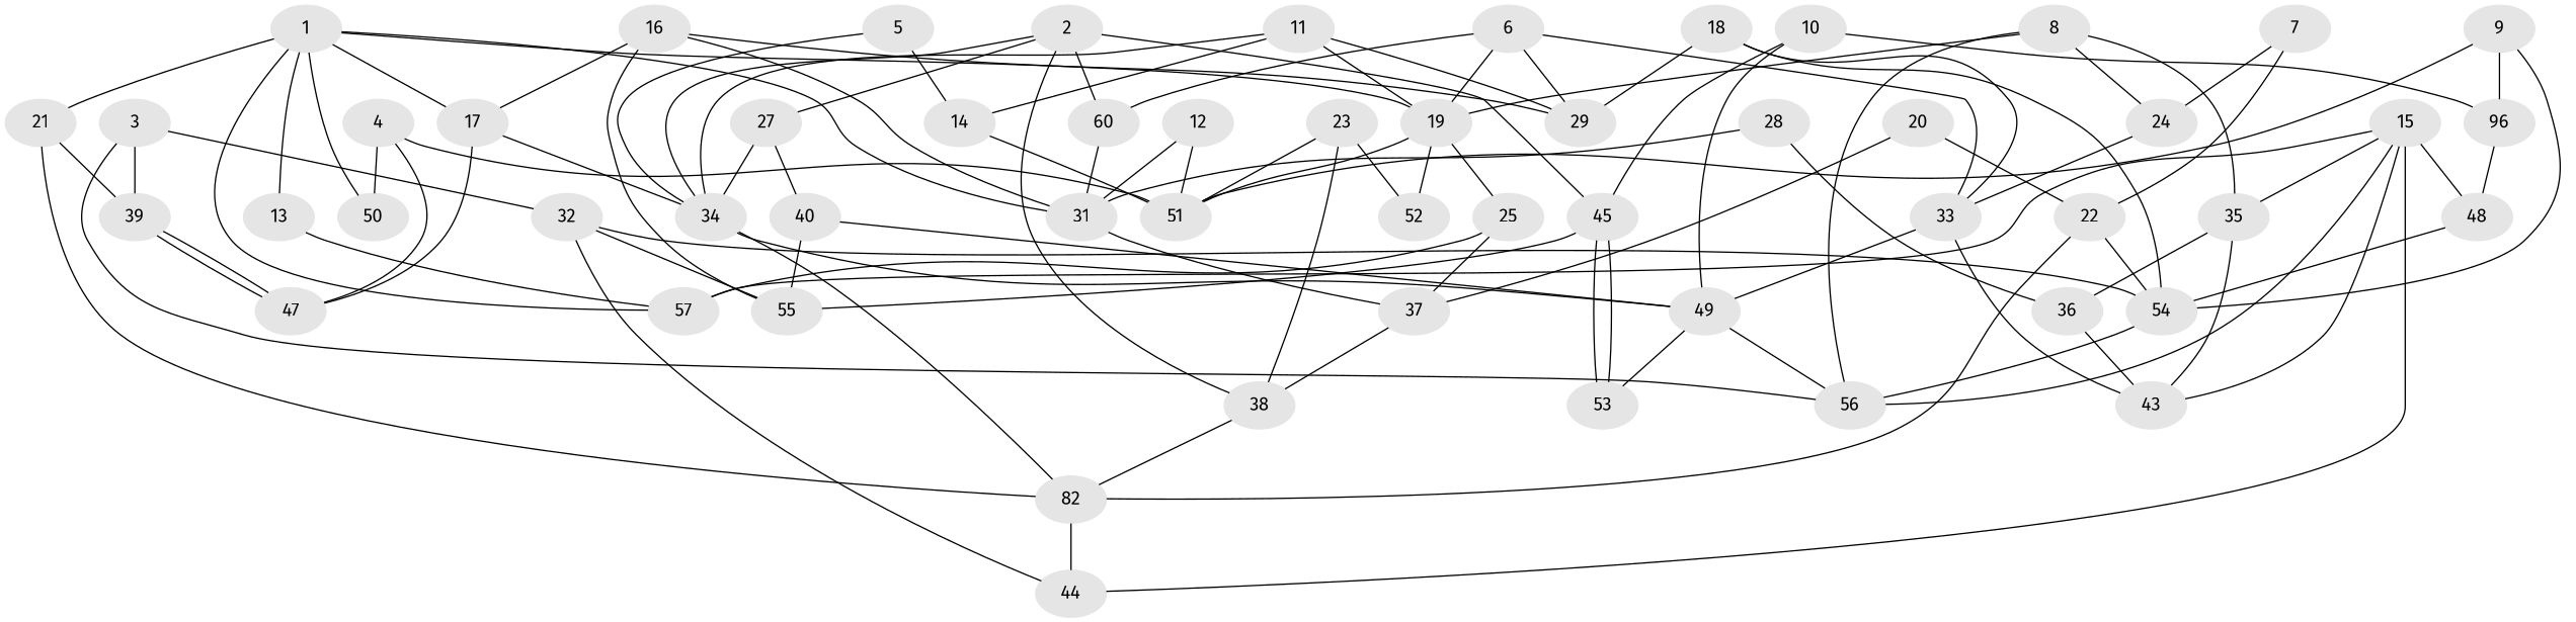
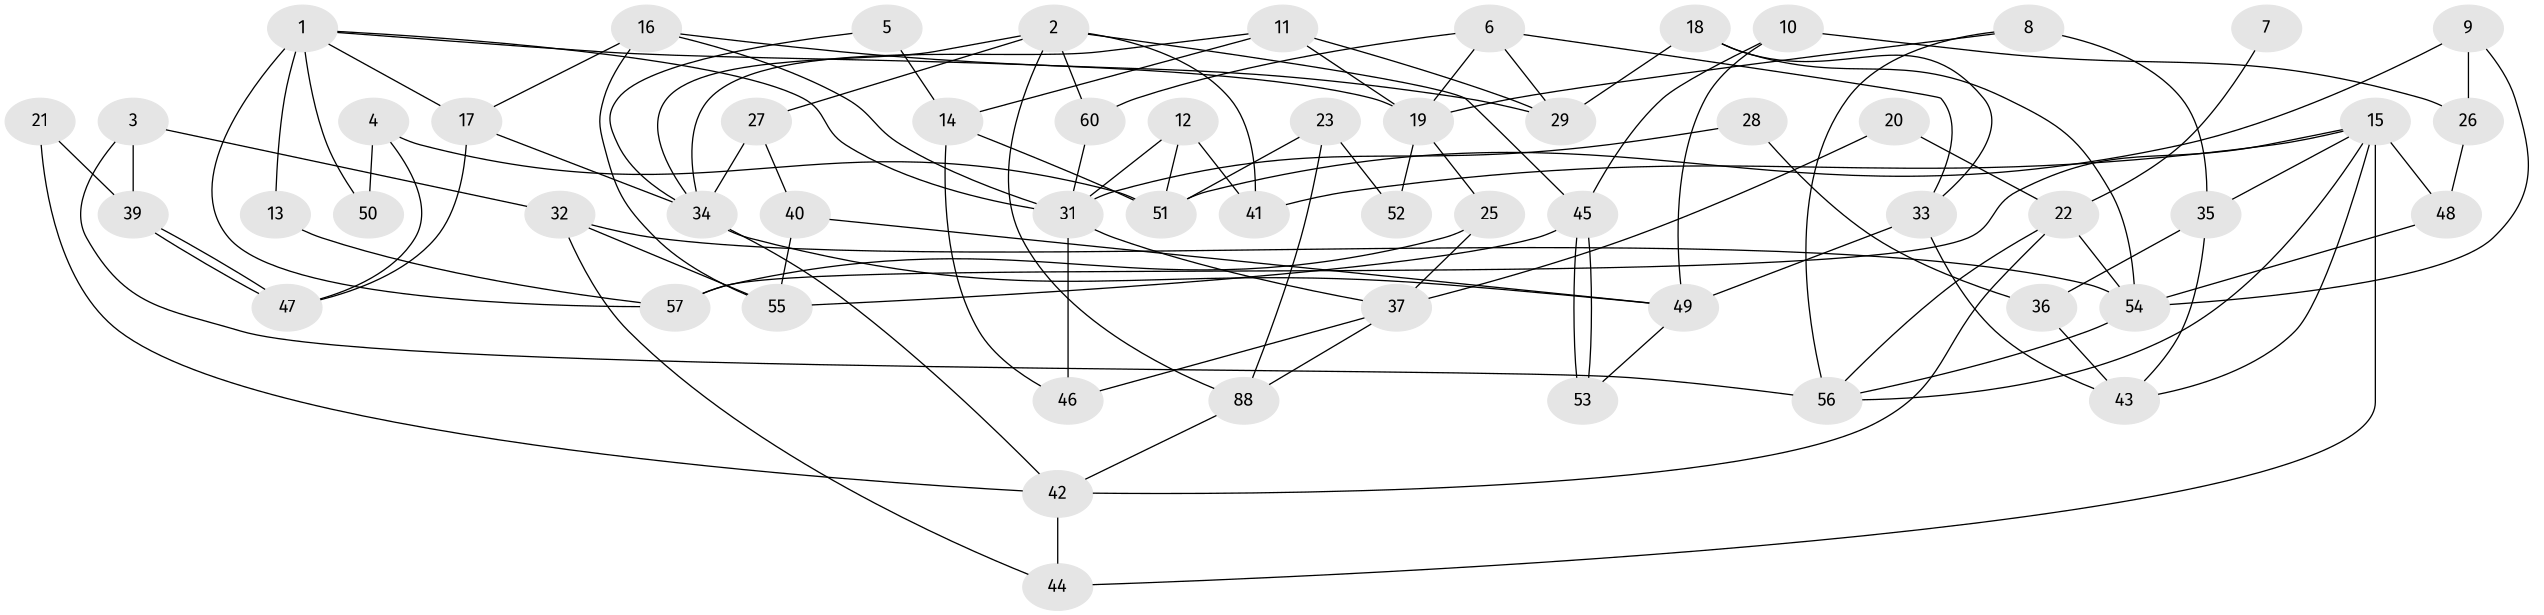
  graph {
    fontname="Fira Sans"
    node [color=gray90 fontname="Fira Sans" style=filled]
    edge [fontname="Fira Sans"]
    1
    13
    17
    19
    21
    31
    50
    57
    34
    47
    51
    25
    52
    39
-   42 [label=82]
+   42
+   46
    37
    2
    27
    n20 [label=60]
-   38
+   38 [label=88]
+   41
    45
    40
    49
    55
    53
    3
    32
    56
    54
    44
    4
    5
    14
    6
    29
    33
    43
    7
    22
-   24
    8
    35
    36
    9
-   26 [label=96]
+   26
    48
    10
    11
    12
    15
    16
    18
    20
    23
    28
    1 -- 13
    1 -- 17
    1 -- 19
-   1 -- 21
    1 -- 31
    1 -- 50
    1 -- 57
    13 -- 57
    17 -- 34
    17 -- 47
-   19 -- 51
    19 -- 25
    19 -- 52
    21 -- 39
    21 -- 42
+   31 -- 46
    31 -- 37
    34 -- 42
    34 -- 49
    25 -- 57
    25 -- 37
    39 -- 47
    39 -- 47
    42 -- 44
+   37 -- 46
    37 -- 38
    2 -- 34
    2 -- 27
    2 -- n20
    2 -- 38
+   2 -- 41
    2 -- 45
    27 -- 34
    27 -- 40
    n20 -- 31
    38 -- 42
    45 -- 55
    45 -- 53
    45 -- 53
    40 -- 49
    40 -- 55
    49 -- 53
-   49 -- 56
+   22 -- 56
    3 -- 39
    3 -- 32
    3 -- 56
    32 -- 55
    32 -- 54
    32 -- 44
    54 -- 56
    4 -- 50
    4 -- 47
    4 -- 51
    5 -- 34
    5 -- 14
    14 -- 51
+   14 -- 46
    6 -- 19
    6 -- n20
    6 -- 29
    6 -- 33
    33 -- 49
    33 -- 43
    7 -- 22
-   7 -- 24
    22 -- 42
    22 -- 54
-   24 -- 33
    8 -- 19
    8 -- 56
-   8 -- 24
    8 -- 35
    35 -- 43
    35 -- 36
    36 -- 43
    9 -- 51
    9 -- 54
    9 -- 26
    26 -- 48
    48 -- 54
    10 -- 45
    10 -- 49
    10 -- 26
    11 -- 19
    11 -- 34
    11 -- 14
    11 -- 29
    12 -- 31
    12 -- 51
+   12 -- 41
    15 -- 57
+   15 -- 41
    15 -- 56
    15 -- 44
    15 -- 43
    15 -- 35
    15 -- 48
    16 -- 17
    16 -- 31
    16 -- 55
    16 -- 29
    18 -- 54
    18 -- 29
    18 -- 33
    20 -- 37
    20 -- 22
    23 -- 51
    23 -- 52
    23 -- 38
    28 -- 31
    28 -- 36
  }
